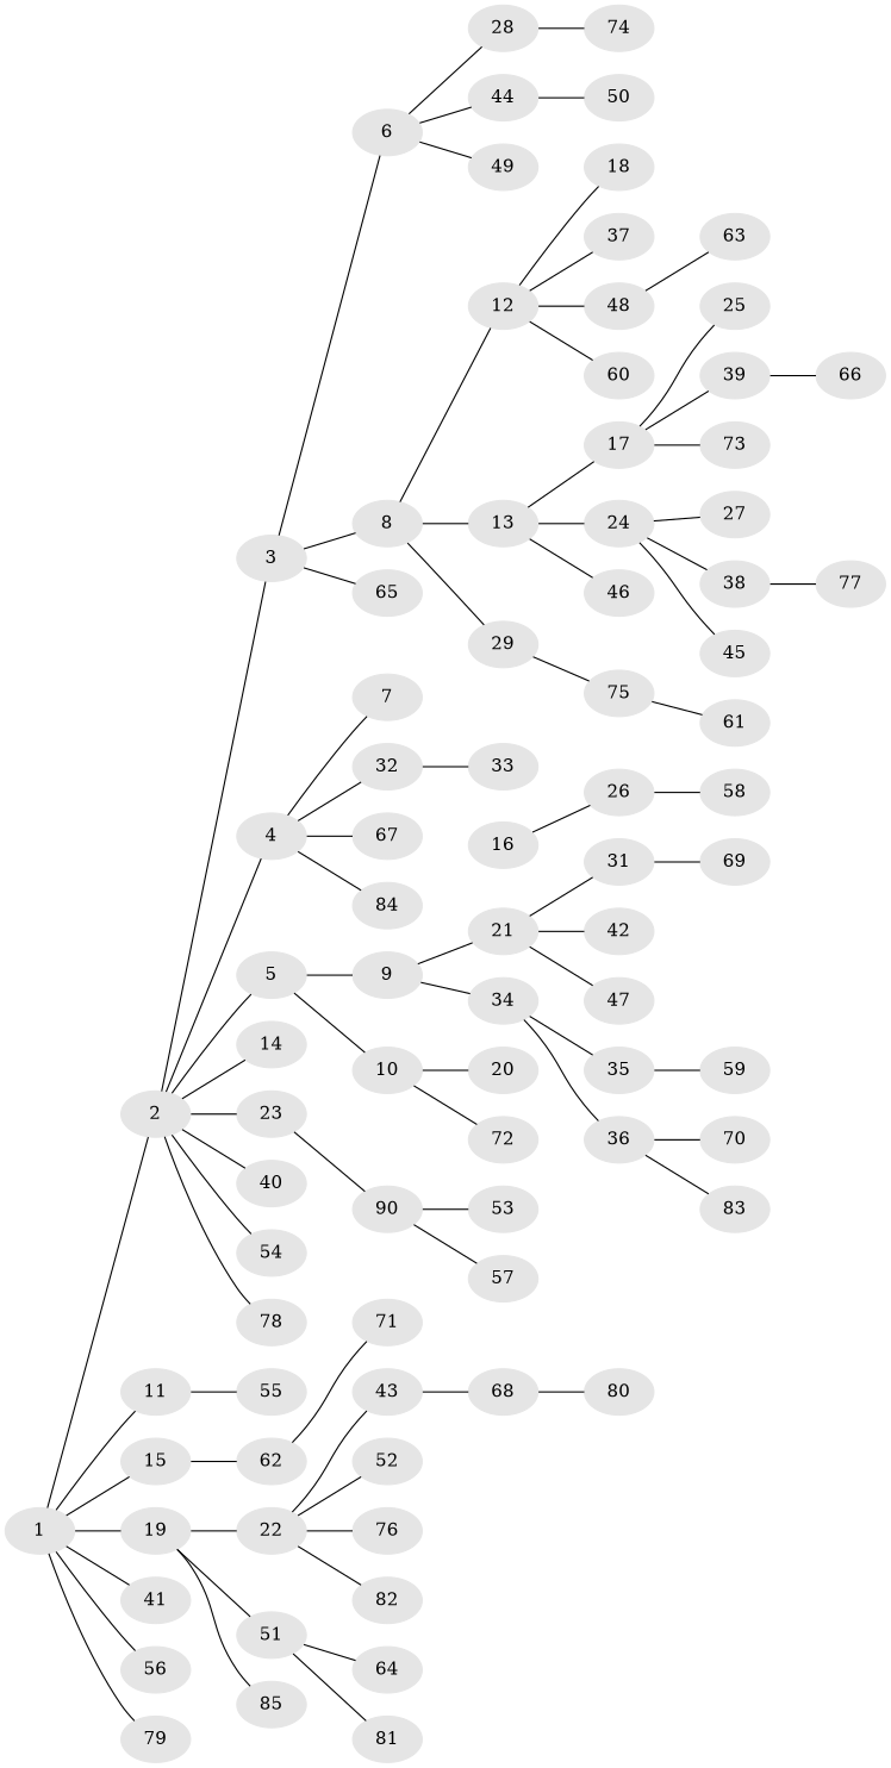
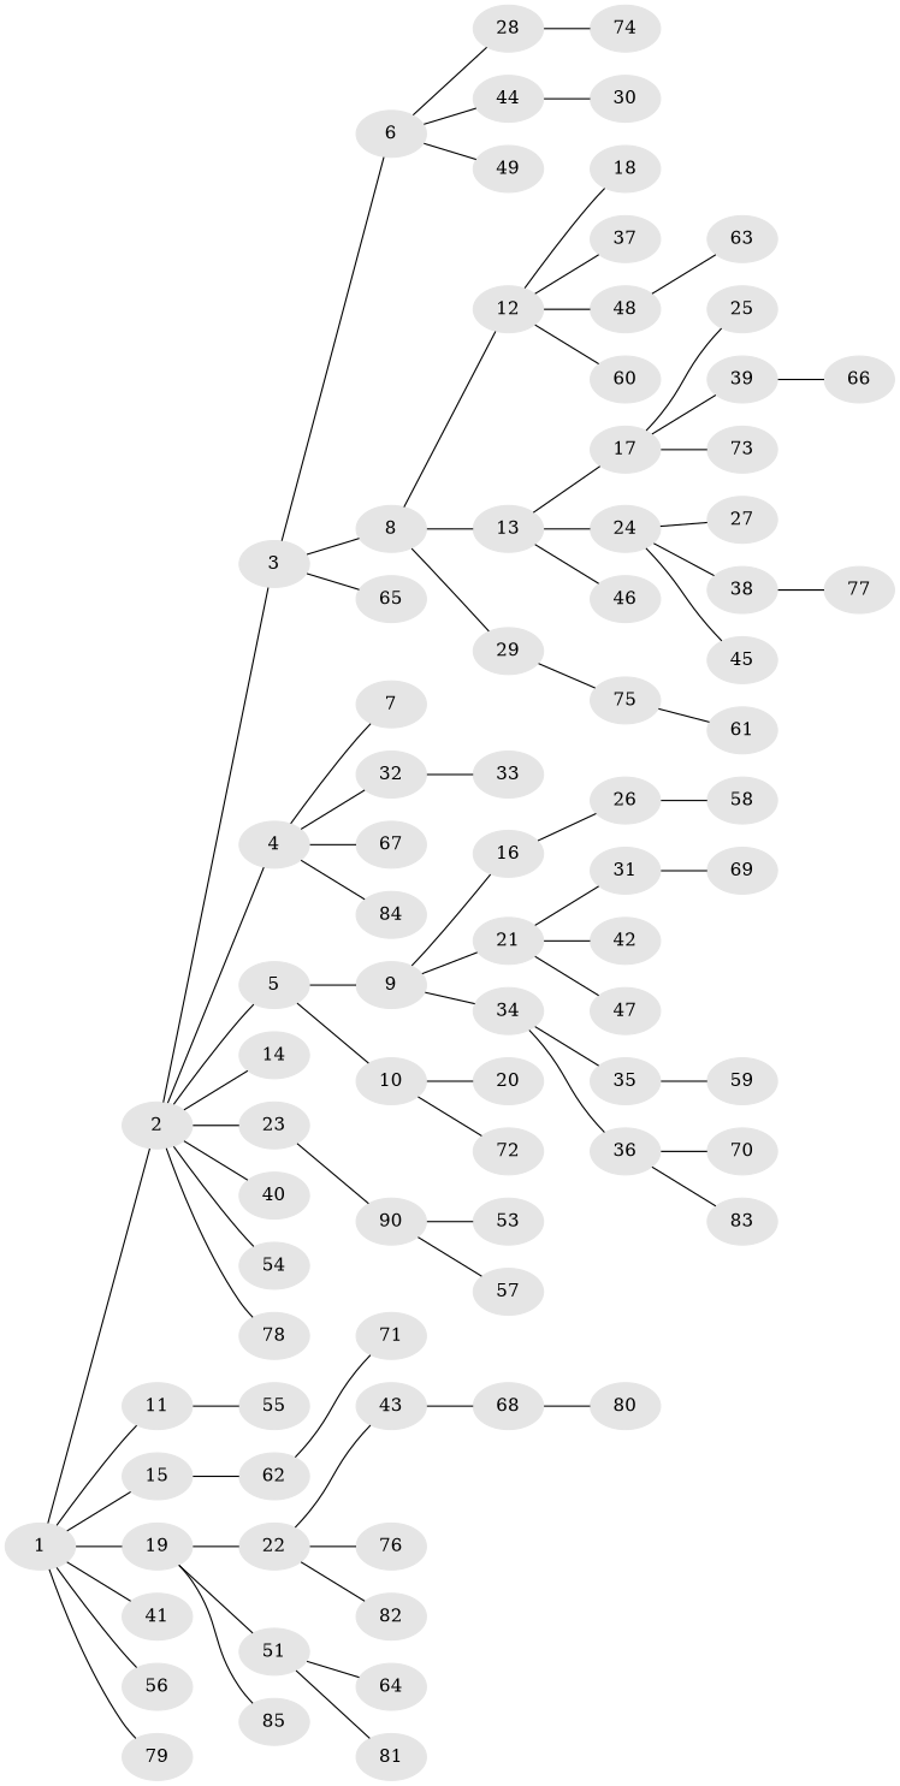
  graph {
    rankdir=LR
    node [color=gray90 style=filled]
    1
    2
    11
    15
    19
    41
    56
    79
    3
    4
    5
    14
    23
    40
    54
    78
    55
    62
    22
    51
    85
    6
    8
    65
    7
    32
    67
    84
    9
    10
    n31 [label=90]
    28
    44
    49
    12
    13
    29
    33
    16
    21
    34
    20
    72
    74
-   50
+   50 [label=30]
    18
    37
    48
    60
    17
    24
    46
    75
    26
    31
    42
    47
    35
    36
    63
    25
    39
    73
    27
    38
    45
    71
    58
    66
    43
-   52
    76
    82
    64
    81
    69
    68
    53
    57
    77
    61
    59
    70
    83
    80
    1 -- 2
    1 -- 11
    1 -- 15
    1 -- 19
    1 -- 41
    1 -- 56
    1 -- 79
    2 -- 3
    2 -- 4
    2 -- 5
    2 -- 14
    2 -- 23
    2 -- 40
    2 -- 54
    2 -- 78
    11 -- 55
    15 -- 62
    19 -- 22
    19 -- 51
    19 -- 85
    3 -- 6
    3 -- 8
    3 -- 65
    4 -- 7
    4 -- 32
    4 -- 67
    4 -- 84
    5 -- 9
    5 -- 10
    23 -- n31
    62 -- 71
    22 -- 43
-   22 -- 52
    22 -- 76
    22 -- 82
    51 -- 64
    51 -- 81
    6 -- 28
    6 -- 44
    6 -- 49
    8 -- 12
    8 -- 13
    8 -- 29
    32 -- 33
+   9 -- 16
    9 -- 21
    9 -- 34
    10 -- 20
    10 -- 72
    n31 -- 53
    n31 -- 57
    28 -- 74
    44 -- 50
    12 -- 18
    12 -- 37
    12 -- 48
    12 -- 60
    13 -- 17
    13 -- 24
    13 -- 46
    29 -- 75
    16 -- 26
    21 -- 31
    21 -- 42
    21 -- 47
    34 -- 35
    34 -- 36
    48 -- 63
    17 -- 25
    17 -- 39
    17 -- 73
    24 -- 27
    24 -- 38
    24 -- 45
    75 -- 61
    26 -- 58
    31 -- 69
    35 -- 59
    36 -- 70
    36 -- 83
    39 -- 66
    38 -- 77
    43 -- 68
    68 -- 80
  }
